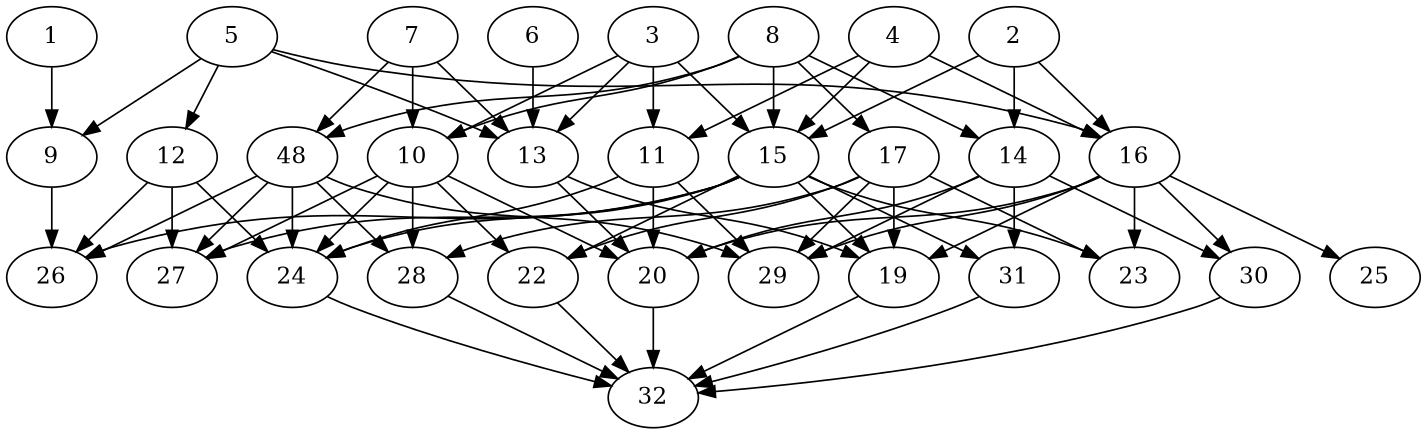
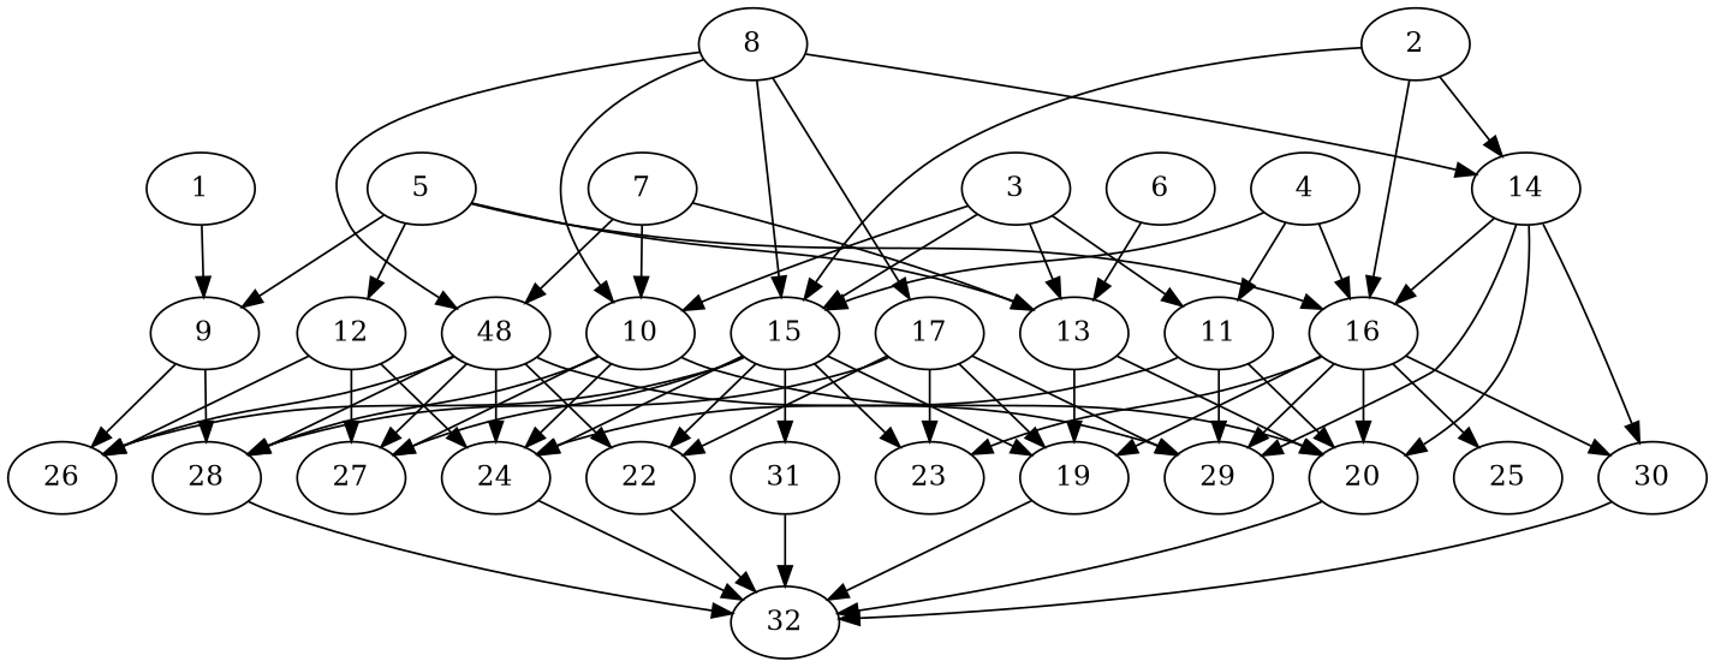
  digraph {
    node [alpha=0.16]
    1 [alpha=0.01 expect_size=516203960478990336]
    9 [alpha=0.12 expect_size=26210222777242996]
    26 [alpha=0.07 expect_size=4451448966231359488]
    28 [alpha=0.05 expect_size=62622479920106831872]
    32 [expect_size=109870018474262134784]
    2 [alpha=0.15 expect_size=16086969130095214592]
    14 [alpha=0.11 expect_size=142363225458675]
    15 [alpha=0.17 expect_size=2172966131110779]
    16 [alpha=0.04 expect_size=9076146527474492]
    20 [alpha=0.14 expect_size=348218843438989]
    29 [alpha=0.15 expect_size=14407827409281896]
    30 [alpha=0.17 expect_size=119773927265271808000]
    31 [alpha=0.05 expect_size=138668033078915]
    24 [alpha=0.00 expect_size=5523923533824000000]
    27 [expect_size=336348138035217792]
    19 [alpha=0.10 expect_size=374229353126949]
    22 [alpha=0.19 expect_size=3329928525405150]
    23 [alpha=0.01 expect_size=17140608656453560]
    25 [alpha=0.13 expect_size=1254534597727748096]
    3 [alpha=0.08 expect_size=1947165062194507]
    10 [alpha=0.12 expect_size=97859904788871]
    11 [alpha=0.11 expect_size=11114987640185152]
    13 [alpha=0.03 expect_size=6312014320425704]
    4 [alpha=0.08 expect_size=149489062430900224000]
    5 [alpha=0.07 expect_size=69113330948508056]
    12 [alpha=0.13 expect_size=2140780426106107]
    6 [alpha=0.07 expect_size=60757253897622388736]
    7 [expect_size=204537474360307136]
    n29 [alpha=0.06 expect_size=1384532128283678 label=48]
    8 [alpha=0.11 expect_size=60008267817516256]
    17 [expect_size=497472030799842432]
    1 -> 9
    9 -> 26
+   9 -> 28
    28 -> 32
    2 -> 14
    2 -> 15
    2 -> 16
    14 -> 20
    14 -> 29
    14 -> 30
-   14 -> 31
+   14 -> 16
    15 -> 26
    15 -> 31
    15 -> 24
    15 -> 27
    15 -> 19
    15 -> 22
    15 -> 23
    16 -> 20
    16 -> 29
    16 -> 30
    16 -> 19
    16 -> 23
    16 -> 25
    20 -> 32
    30 -> 32
    31 -> 32
    24 -> 32
    19 -> 32
    22 -> 32
    3 -> 15
    3 -> 10
    3 -> 11
    3 -> 13
    10 -> 28
    10 -> 20
    10 -> 24
    10 -> 27
    11 -> 20
    11 -> 29
    11 -> 24
    13 -> 20
    13 -> 19
    4 -> 15
    4 -> 16
    4 -> 11
    5 -> 9
    5 -> 16
    5 -> 13
    5 -> 12
    12 -> 26
    12 -> 24
    12 -> 27
    6 -> 13
    7 -> 10
    7 -> 13
    7 -> n29
    n29 -> 26
    n29 -> 28
    n29 -> 29
    n29 -> 24
    n29 -> 27
-   10 -> 22
+   n29 -> 22
    8 -> 14
    8 -> 15
    8 -> 10
    8 -> n29
    8 -> 17
    17 -> 28
    17 -> 29
    17 -> 19
    17 -> 22
    17 -> 23
  }
